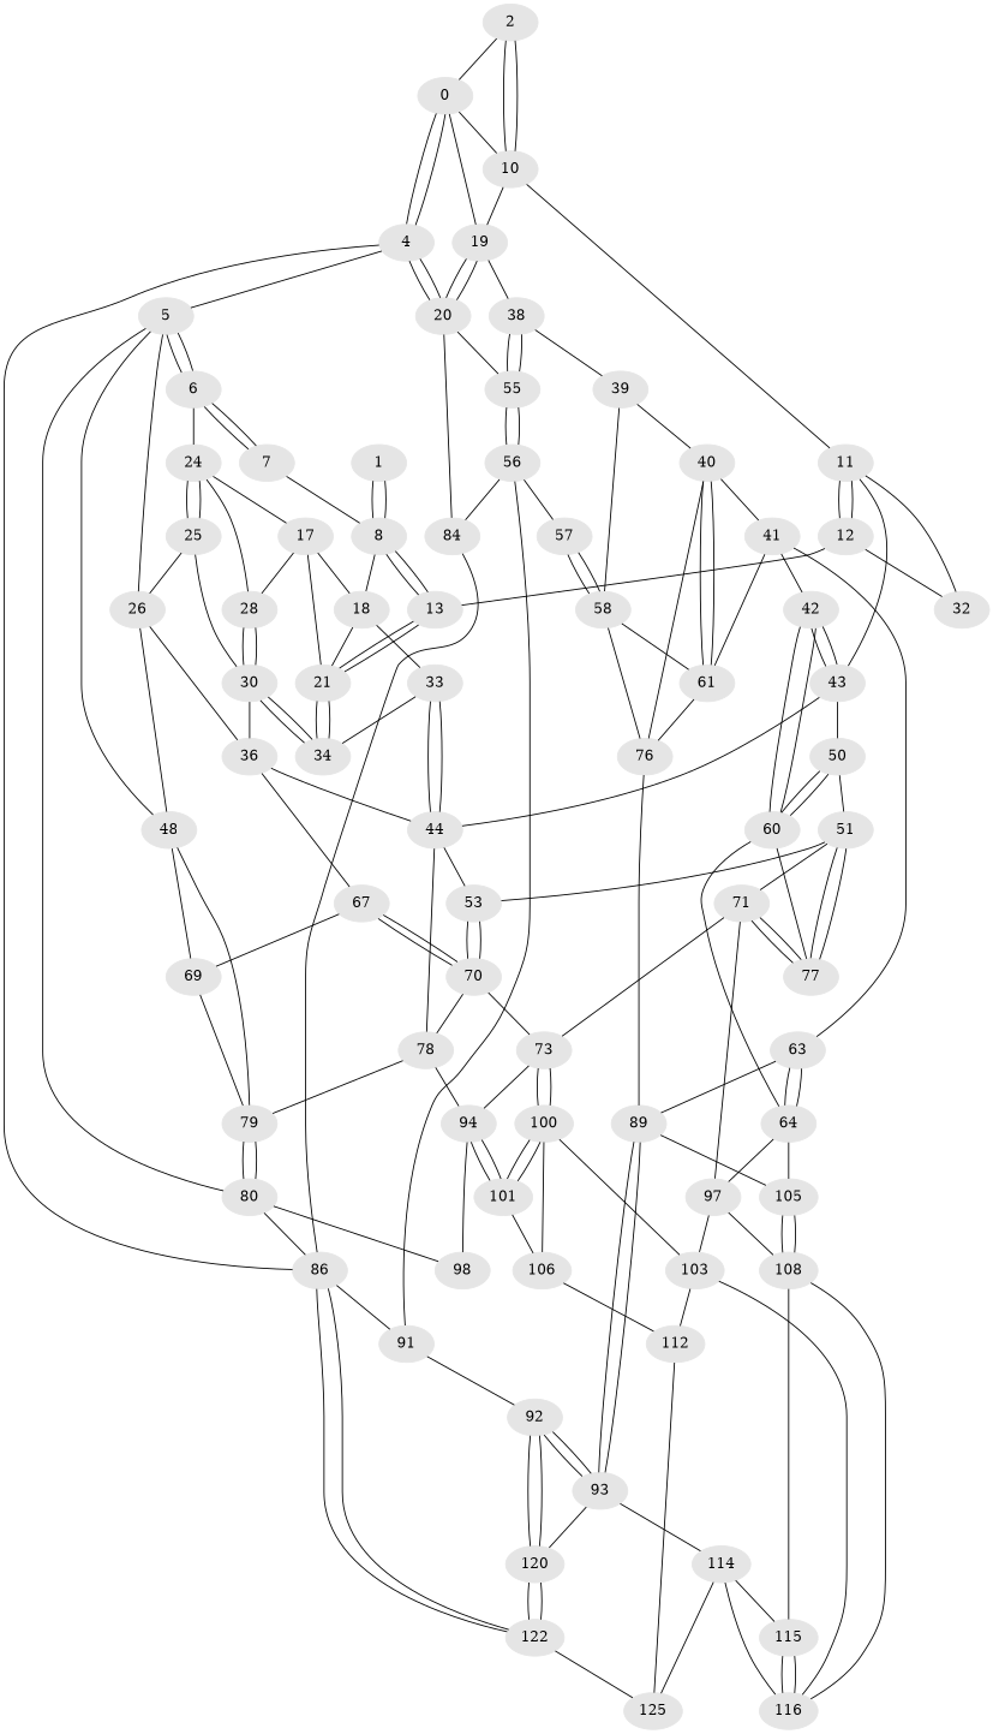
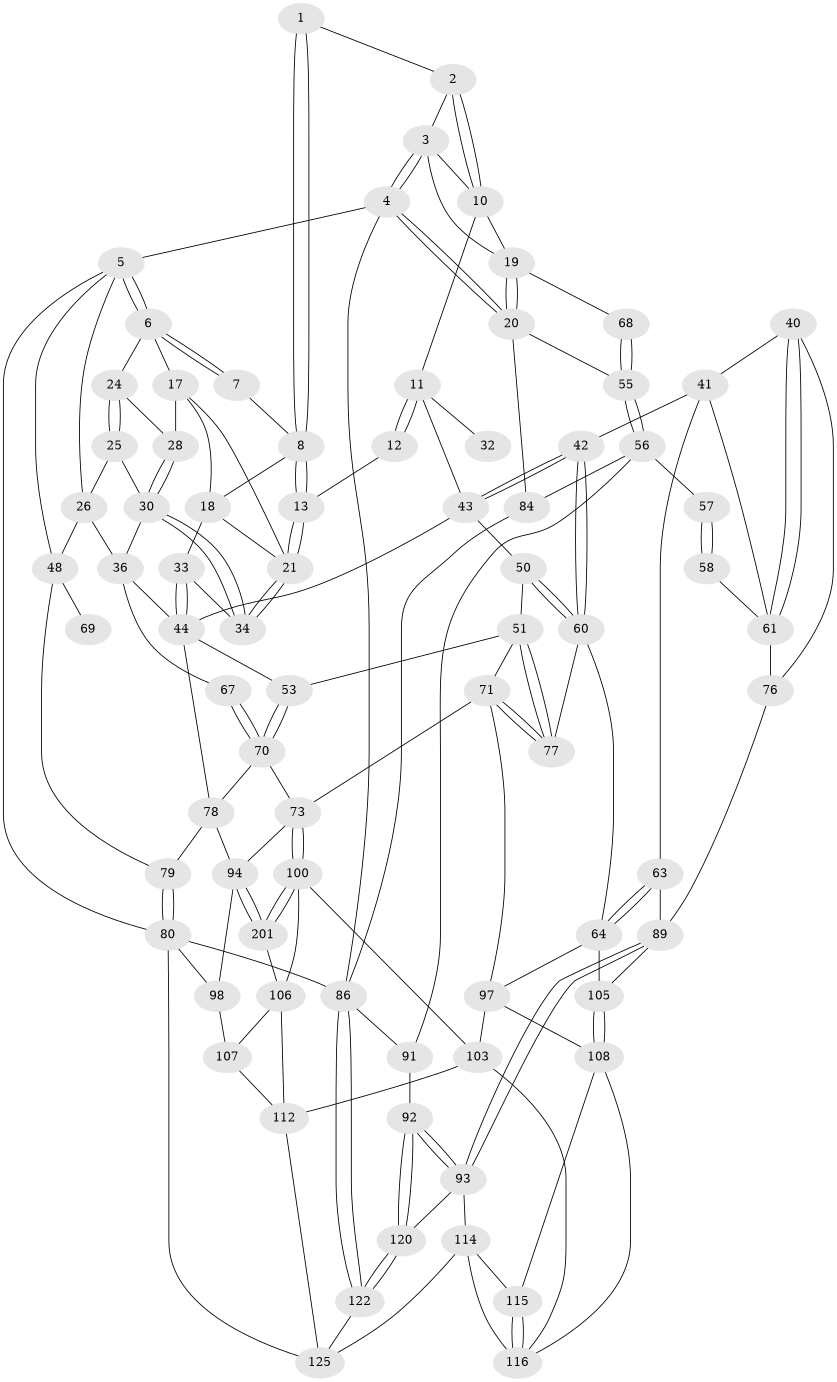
  graph {
    node [color=gray90 style=filled]
    1
    2
    8 [super="+9"]
-   3 [super="+14" label=0]
+   3 [super="+14"]
    10 [super="+15"]
    13
    18
    4
    19 [super="+29"]
    11 [super="+35"]
    5 [super="+27"]
    20 [super="+54"]
    86 [super="+87"]
-   38
+   38 [label=68]
    6 [super="+16"]
    26 [super="+37"]
    48 [super="+49"]
    80 [super="+81"]
    55
    84
    91
    122 [super="+124"]
    7
    17 [super="+23"]
    24
    36 [super="+46"]
    69
    79 [super="+83"]
    98 [super="+99"]
    125 [super="+126"]
    21 [super="+22"]
    28
    25
    33
    12
    32
    43 [super="+47"]
    44 [super="+45"]
    50
    34
    30 [super="+31"]
-   39
    56 [super="+85"]
    67 [super="+68"]
    53
    78 [super="+82"]
    70 [super="+75"]
    40
    58 [super="+59"]
    41 [super="+62"]
    61 [super="+66"]
    76 [super="+88"]
    42
    63
    60 [super="+65"]
    64 [super="+96"]
    89 [super="+90"]
    77
    51 [super="+52"]
    71 [super="+72"]
    97 [super="+102"]
    73 [super="+74"]
    57
    92
    105
    93 [super="+113"]
    103 [super="+117"]
    108 [super="+109"]
    94 [super="+95"]
    100 [super="+104"]
-   101
+   101 [label=201]
    106 [super="+110"]
+   107 [super="+111"]
    120 [super="+121"]
    114 [super="+123"]
    116 [super="+119"]
    115
    112 [super="+118"]
+   1 -- 2
    1 -- 8
    1 -- 8
    2 -- 3
    2 -- 10
    2 -- 10
    8 -- 13
    8 -- 13
    8 -- 18
    3 -- 10
    3 -- 4
    3 -- 4
    3 -- 19
    10 -- 19
    10 -- 11
    13 -- 21
    13 -- 21
    18 -- 21
    18 -- 33
    4 -- 5
    4 -- 20
    4 -- 20
    4 -- 86
    19 -- 20
    19 -- 20
    19 -- 38
    11 -- 12
    11 -- 12
    11 -- 32
    11 -- 43
    5 -- 6
    5 -- 6
    5 -- 26
    5 -- 48
    5 -- 80
    20 -- 55
    20 -- 84
    86 -- 91
    86 -- 122
    86 -- 122
    38 -- 55
    38 -- 55
-   38 -- 39
    6 -- 7
    6 -- 7
-   24 -- 17
+   6 -- 17
    6 -- 24
    26 -- 48
    26 -- 36
    48 -- 69
    48 -- 79
    80 -- 86
    80 -- 98
+   80 -- 125
    55 -- 56
    55 -- 56
    84 -- 86
    91 -- 92
    122 -- 125
    7 -- 8
    17 -- 18
    17 -- 21
    17 -- 28
    24 -- 28
    24 -- 25
    24 -- 25
    36 -- 44
    36 -- 67
-   69 -- 79
    79 -- 80
    79 -- 80
+   98 -- 107 [weight=2]
    21 -- 34
    21 -- 34
    28 -- 30
    28 -- 30
    25 -- 26
    25 -- 30
    33 -- 44
    33 -- 44
    33 -- 34
    12 -- 13
-   12 -- 32
    43 -- 44
    43 -- 50
    44 -- 53
    44 -- 78
    50 -- 60
    50 -- 60
    50 -- 51
    30 -- 36
    30 -- 34
    30 -- 34
-   39 -- 40
-   39 -- 58
    56 -- 84
    56 -- 91
    56 -- 57
-   67 -- 69
    67 -- 70
    67 -- 70
    53 -- 70
    53 -- 70
    78 -- 79
    78 -- 94
    70 -- 78
    70 -- 73
    40 -- 41
    40 -- 61
    40 -- 61
    40 -- 76
    58 -- 61
-   58 -- 76
    41 -- 61
    41 -- 42
    41 -- 63
    61 -- 76
    76 -- 89
    42 -- 43
    42 -- 43
    42 -- 60
    42 -- 60
    63 -- 64
    63 -- 64
    63 -- 89
    60 -- 64
    60 -- 77
    64 -- 97
    64 -- 105
    89 -- 105
    89 -- 93
    89 -- 93
    51 -- 53
    51 -- 77
    51 -- 77
    51 -- 71
    71 -- 77
    71 -- 77
    71 -- 97
    71 -- 73
    97 -- 103
    97 -- 108
    73 -- 94
    73 -- 100
    73 -- 100
    57 -- 58
    57 -- 58
    92 -- 93
    92 -- 93
    92 -- 120
    92 -- 120
    105 -- 108
    105 -- 108
    93 -- 120
    93 -- 114
    103 -- 116
    103 -- 112
    108 -- 116
    108 -- 115
    94 -- 98
    94 -- 101
    94 -- 101
    100 -- 103
    100 -- 101
    100 -- 101
    100 -- 106
    101 -- 106
+   106 -- 107
    106 -- 112
+   107 -- 112
    120 -- 122 [weight=2]
    120 -- 122
    114 -- 125
    114 -- 116
    114 -- 115
    115 -- 116
    115 -- 116
    112 -- 125
  }
